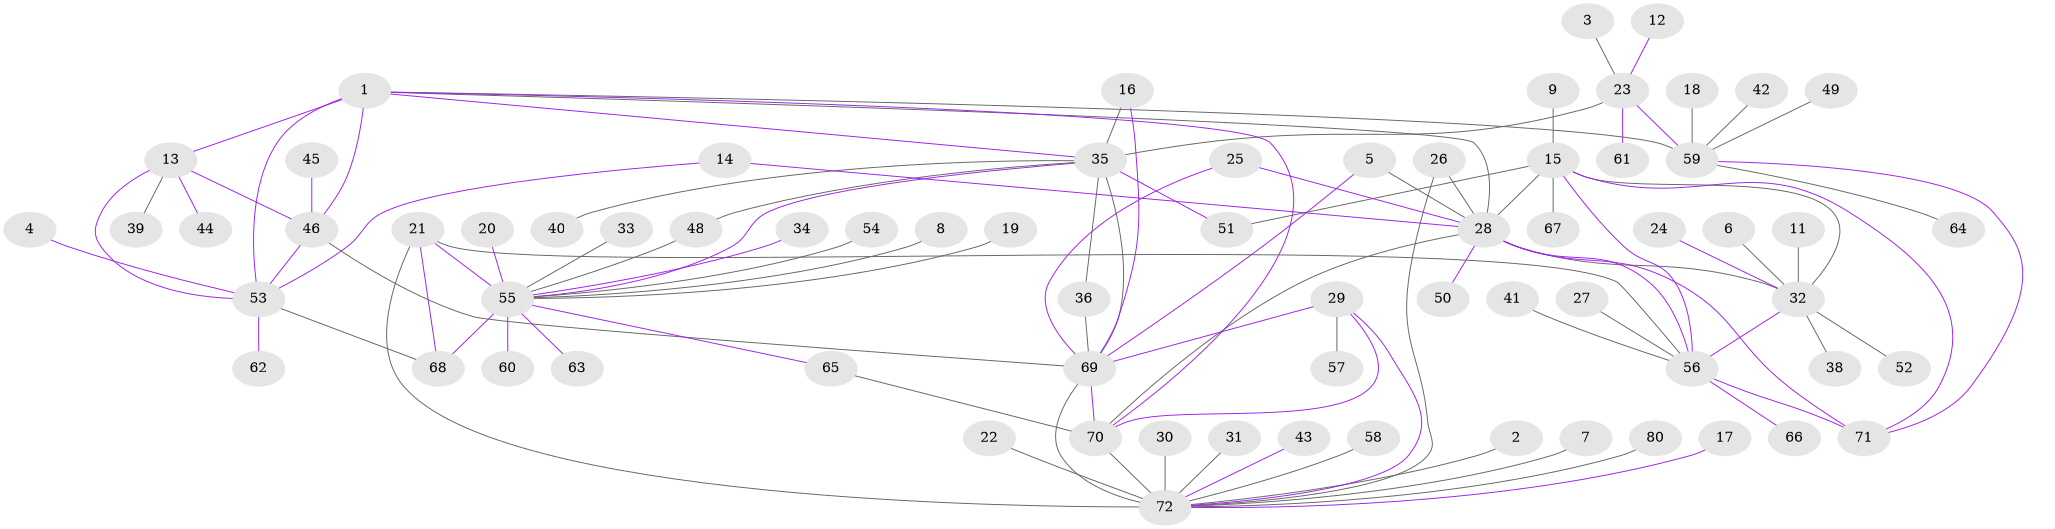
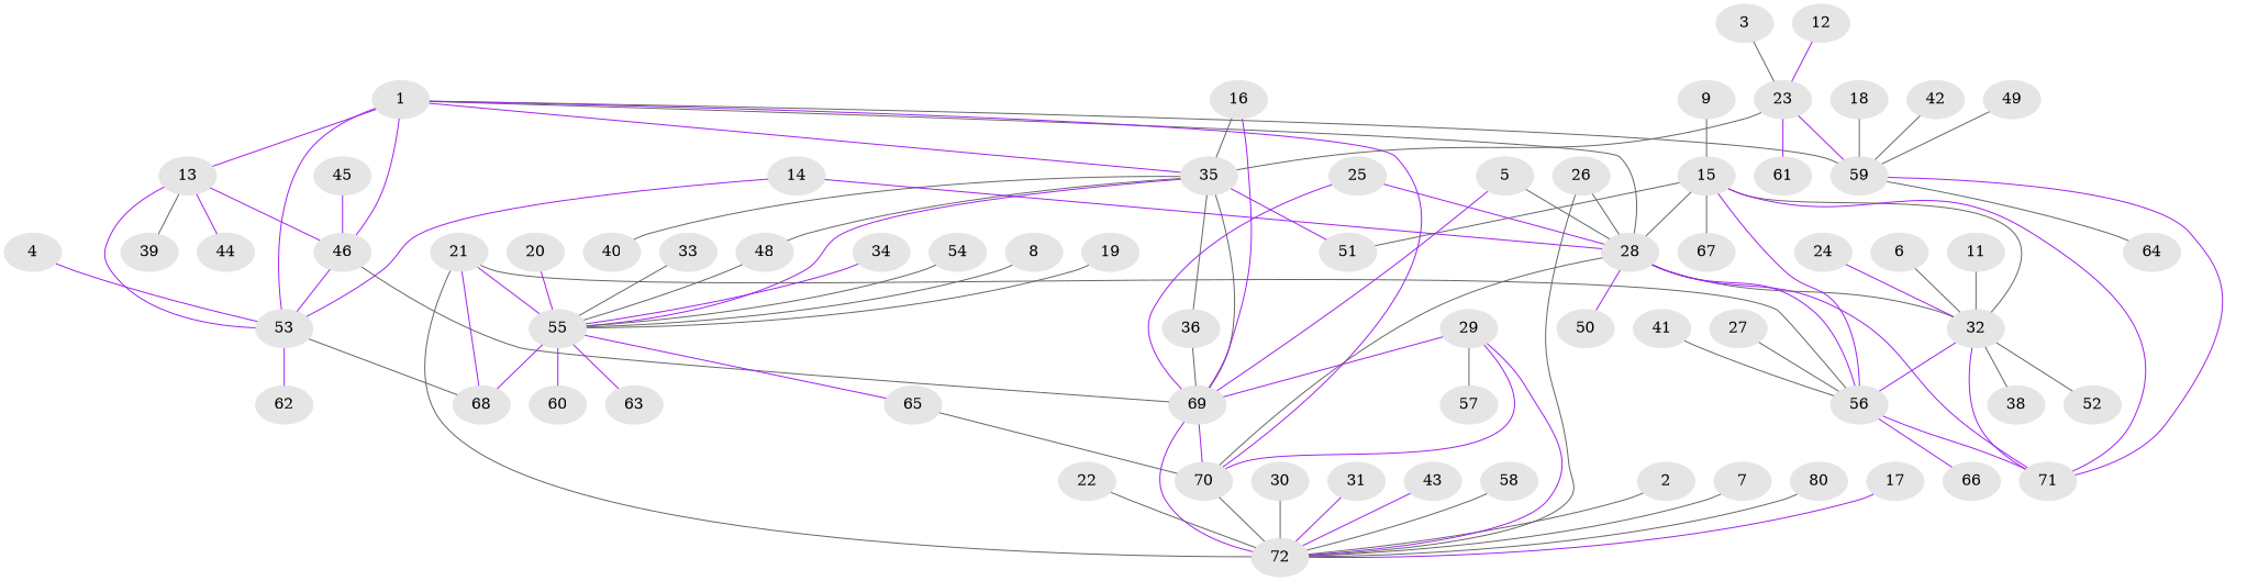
  graph {
    node [color=gray90 style=filled]
    edge [color=purple weight=1.0]
    1
    13
    28
    35
    46
    53
    59
    70
    39
    44
    23
    61
    32
    56
    71
    50
    69
    55
    51
    36
    40
    48
    68
    62
    64
    72
    2
    3
    4
    5
    6
    38
    52
    7
    8
    60
    63
    65
    9
    15
    67
    n42 [label=80]
    11
    12
    14
    66
    16
    17
    18
    19
    20
    21
    22
    24
    25
    26
    27
    29
    57
    30
    31
    33
    34
    41
    42
    43
    45
    49
    54
    58
    1 -- 13 [weight=2.0]
    1 -- 28 [color=gray40]
    1 -- 35 [weight=2.0]
    1 -- 46 [weight=2.0]
    1 -- 53 [weight=6.0]
    1 -- 59 [color=gray40 weight=3.0]
    1 -- 70
    13 -- 46
    13 -- 53 [weight=3.0]
    13 -- 39 [color=gray40]
    13 -- 44
    28 -- 70 [color=gray40 weight=2.0]
    28 -- 32 [color=gray40 weight=4.0]
    28 -- 56
    28 -- 71
    28 -- 50
    35 -- 69 [color=gray40]
    35 -- 55
    35 -- 51 [weight=6.0]
    35 -- 36 [color=gray40]
    35 -- 40 [color=gray40]
    35 -- 48 [color=gray40]
    46 -- 53 [weight=3.0]
    46 -- 69 [color=gray40]
    53 -- 68 [color=gray40]
    53 -- 62
    59 -- 71
    59 -- 64 [color=gray40]
    70 -- 72 [color=gray40 weight=2.0]
    23 -- 35 [color=gray40 weight=2.0]
    23 -- 59 [weight=3.0]
    23 -- 61
    32 -- 56 [weight=3.0]
+   32 -- 71 [weight=3.0]
    32 -- 38 [color=gray40]
    32 -- 52 [color=gray40]
    56 -- 71
    56 -- 66
    69 -- 70 [weight=3.0]
-   69 -- 72 [color=gray40 weight=6.0]
+   69 -- 72 [weight=6.0]
    55 -- 68 [weight=4.0]
    55 -- 60
    55 -- 63
    55 -- 65
    36 -- 69 [color=gray40]
    48 -- 55 [color=gray40]
    2 -- 72 [color=gray40]
    3 -- 23 [color=gray40]
    4 -- 53
    5 -- 28 [color=gray40]
    5 -- 69
    6 -- 32 [color=gray40]
    7 -- 72 [color=gray40]
    8 -- 55 [color=gray40]
    65 -- 70 [color=gray40]
    9 -- 15 [color=gray40]
    15 -- 28 [color=gray40]
    15 -- 32 [color=gray40 weight=3.0]
    15 -- 56
    15 -- 71
    15 -- 51 [color=gray40]
    15 -- 67 [color=gray40]
    n42 -- 72 [color=gray40]
    11 -- 32 [color=gray40]
    12 -- 23
    14 -- 28
    14 -- 53
    16 -- 35 [color=gray40]
    16 -- 69
    17 -- 72
    18 -- 59 [color=gray40]
    19 -- 55 [color=gray40]
    20 -- 55
    21 -- 56 [color=gray40]
    21 -- 55 [weight=8.0]
    21 -- 68 [weight=2.0]
    21 -- 72 [color=gray40]
    22 -- 72 [color=gray40]
    24 -- 32
    25 -- 28
    25 -- 69
    26 -- 28 [color=gray40]
    26 -- 72 [color=gray40]
    27 -- 56 [color=gray40]
    29 -- 70
    29 -- 69 [weight=3.0]
    29 -- 72 [weight=2.0]
    29 -- 57 [color=gray40]
    30 -- 72 [color=gray40]
-   31 -- 72 [color=gray40]
+   31 -- 72
    33 -- 55 [color=gray40]
    34 -- 55
    41 -- 56 [color=gray40]
    42 -- 59 [color=gray40]
    43 -- 72
    45 -- 46
    49 -- 59 [color=gray40]
    54 -- 55 [color=gray40]
    58 -- 72 [color=gray40]
  }
